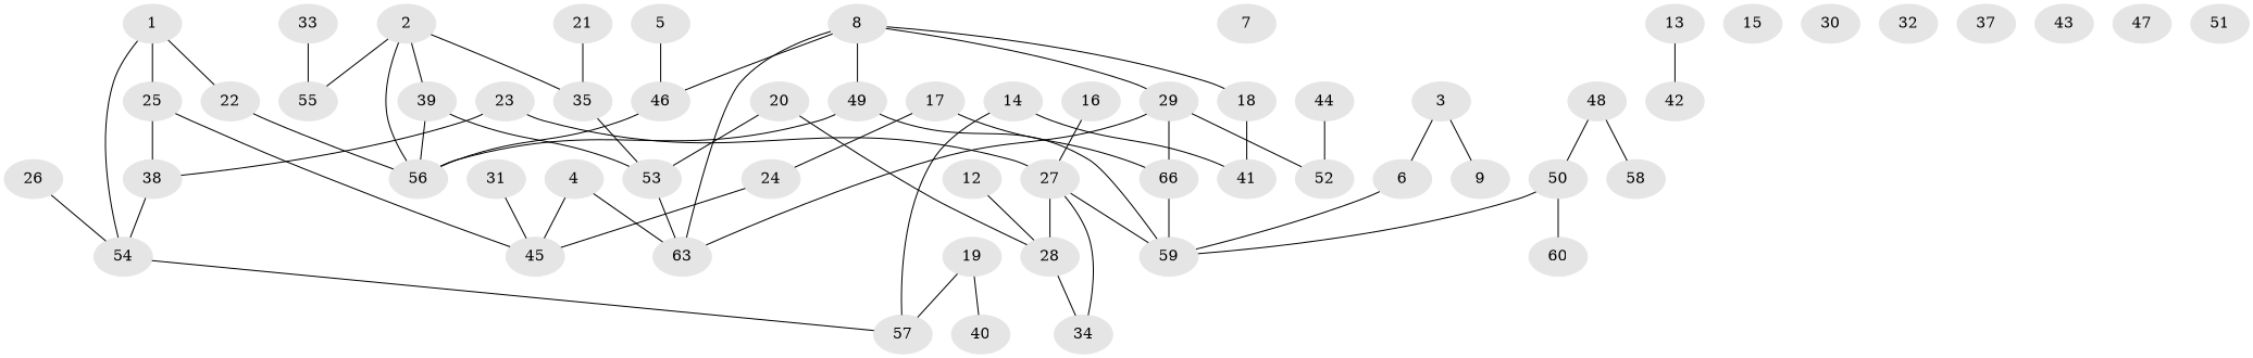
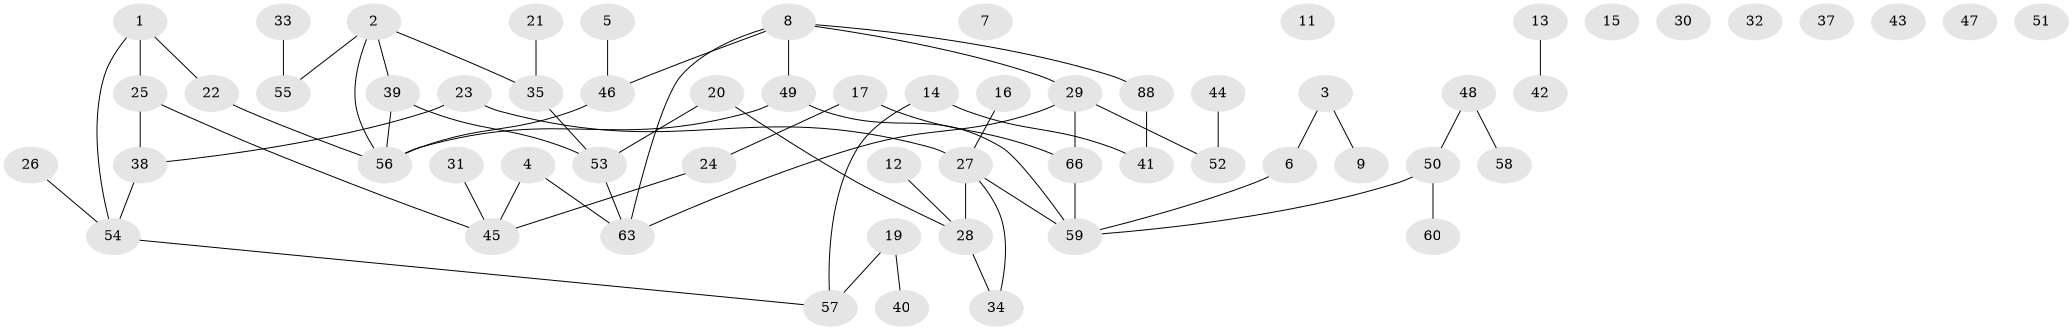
  graph {
    node [color=gray90 style=filled]
    1
    22
    25
    54
    56
    45
    38
    57
    2
    35
    39
    55
    53
    3
    6
    9
    59
    4
    n19 [label=63]
    5
    46
    7
    8
-   18
+   18 [label=88]
    29
    49
    41
    n28 [label=66]
    52
    48
    50
    58
+   11
    12
    28
    34
    13
    42
    14
    15
    16
    27
    17
    24
    19
    40
    20
    21
    23
    26
    30
    31
    32
    33
    37
    43
    44
    47
    60
    51
    1 -- 22
    1 -- 25
    1 -- 54
    22 -- 56
    25 -- 45
    25 -- 38
    54 -- 57
    38 -- 54
    2 -- 56
    2 -- 35
    2 -- 39
    2 -- 55
    35 -- 53
    39 -- 56
    39 -- 53
    53 -- n19
    3 -- 6
    3 -- 9
    6 -- 59
    4 -- 45
    4 -- n19
    5 -- 46
    46 -- 56
    8 -- n19
    8 -- 46
    8 -- 18
    8 -- 29
    8 -- 49
    18 -- 41
    29 -- n19
    29 -- n28
    29 -- 52
    49 -- 56
    49 -- 59
    n28 -- 59
    48 -- 50
    48 -- 58
    50 -- 59
    50 -- 60
    12 -- 28
    28 -- 34
    13 -- 42
    14 -- 57
    14 -- 41
    16 -- 27
    27 -- 59
    27 -- 28
    27 -- 34
    17 -- n28
    17 -- 24
    24 -- 45
    19 -- 57
    19 -- 40
    20 -- 53
    20 -- 28
    21 -- 35
    23 -- 38
    23 -- 27
    26 -- 54
    31 -- 45
    33 -- 55
    44 -- 52
  }
